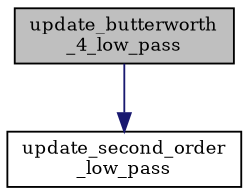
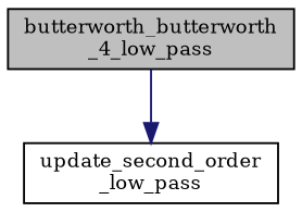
  digraph {
    rankdir=TB
    fontname="DejaVu Serif"
    node [color=black fontname="DejaVu Serif" fontsize=10 shape=record style=filled]
-   n1 [fillcolor=grey75 fontcolor=black height=0.2 label="update_butterworth\l_4_low_pass" width=0.4]
+   n1 [fillcolor=grey75 fontcolor=black height=0.2 label="butterworth_butterworth\l_4_low_pass" width=0.4]
    n2 [fillcolor=white height=0.2 label="update_second_order\l_low_pass" width=0.4]
    n1 -> n2 [color=midnightblue fontname="DejaVu Serif" fontsize=10 labelfontname=FreeSans labelfontsize=10 style=solid]
  }
